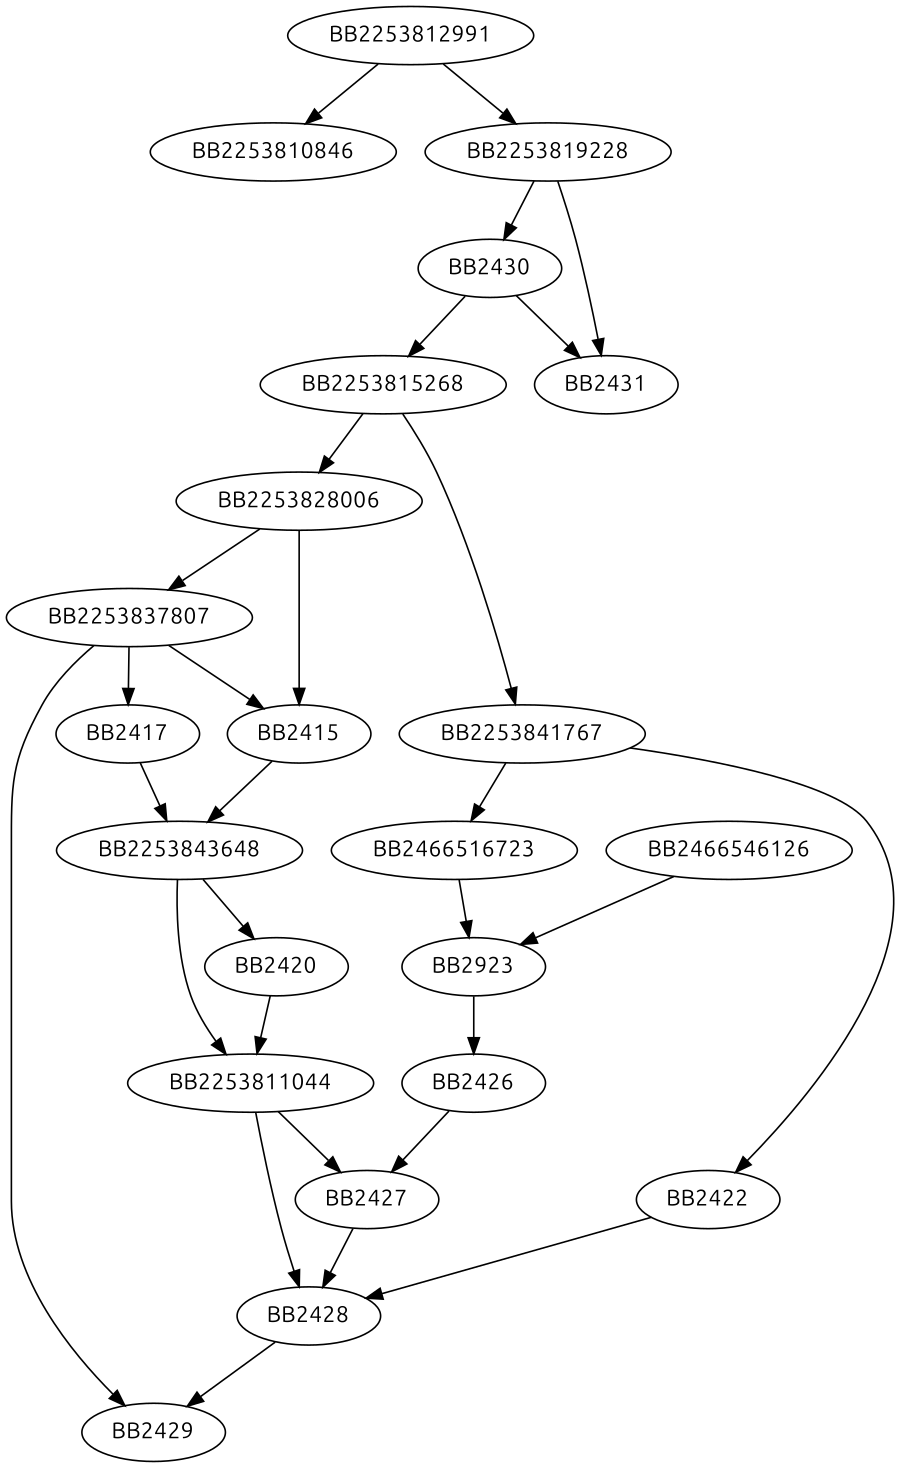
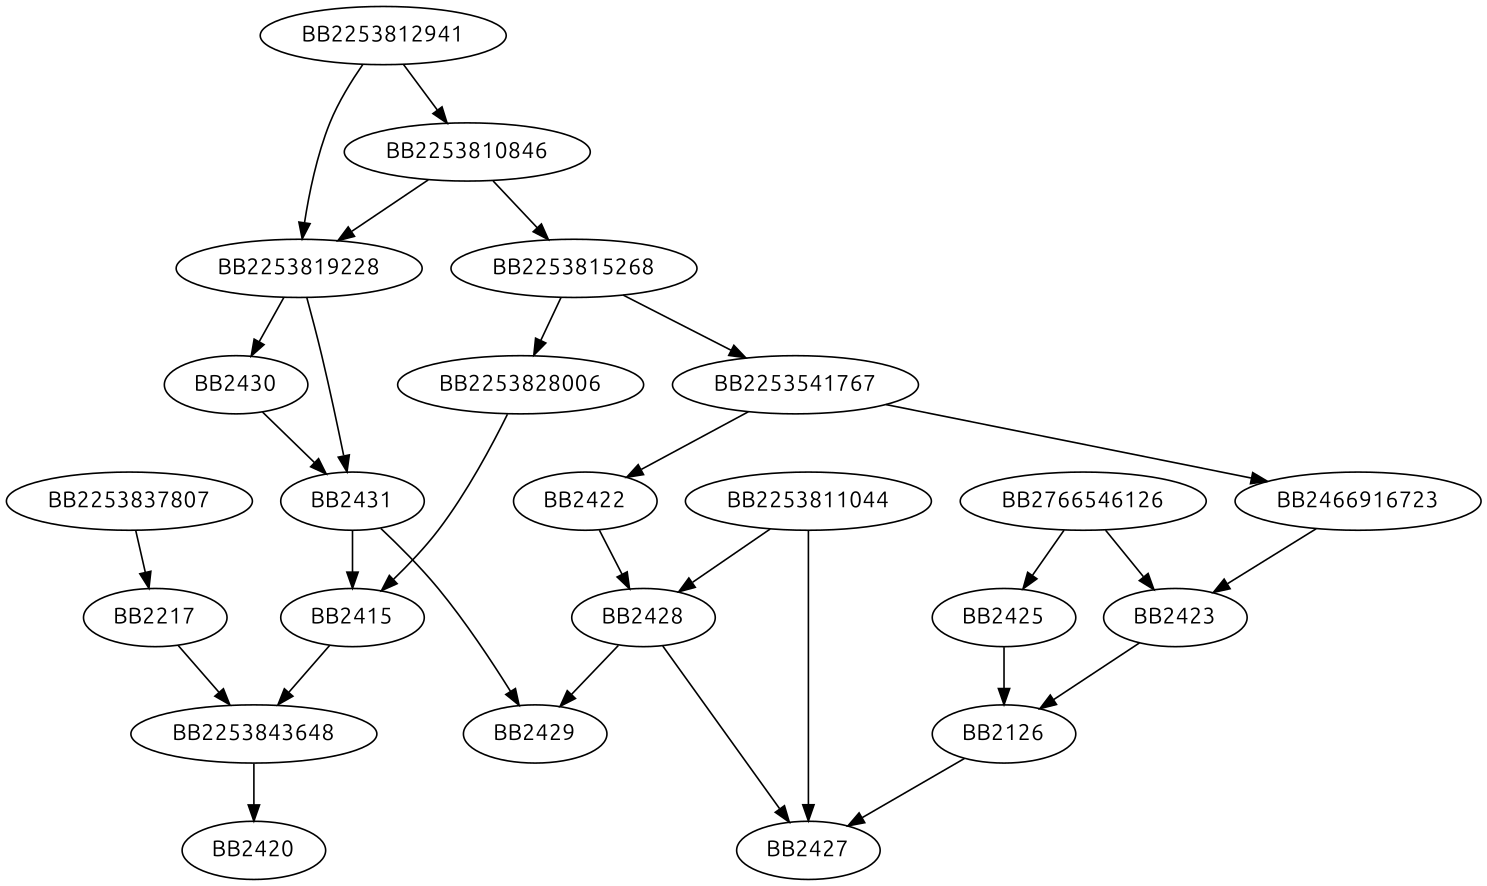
  digraph {
    fontname=Ubuntu
    node [fontname=Ubuntu]
    edge [fontname=Ubuntu]
-   BB2253812991
+   BB2253812991 [label=BB2253812941]
    BB2253810846
    BB2253819228
    BB2253815268
    BB2430
    BB2431
-   BB2253841767
+   BB2253841767 [label=BB2253541767]
    BB2253828006
    BB2429
-   BB2466516723
+   BB2466516723 [label=BB2466916723]
    BB2422
    BB2415
    BB2253837807
-   BB2423 [label=BB2923]
+   BB2423
    BB2428
    BB2253843648
-   BB2417
+   BB2417 [label=BB2217]
    BB2253811044
    BB2420
    BB2427
-   BB2426
-   BB2466546126
+   BB2426 [label=BB2126]
+   BB2466546126 [label=BB2766546126]
+   BB2425
    BB2253812991 -> BB2253810846
    BB2253812991 -> BB2253819228
-   BB2430 -> BB2253815268
+   BB2253810846 -> BB2253819228
+   BB2253810846 -> BB2253815268
    BB2253819228 -> BB2430
    BB2253819228 -> BB2431
    BB2253815268 -> BB2253841767
    BB2253815268 -> BB2253828006
    BB2430 -> BB2431
-   BB2253837807 -> BB2429
+   BB2431 -> BB2429
    BB2253841767 -> BB2466516723
    BB2253841767 -> BB2422
    BB2253828006 -> BB2415
-   BB2253828006 -> BB2253837807
    BB2466516723 -> BB2423
    BB2422 -> BB2428
    BB2415 -> BB2253843648
-   BB2253837807 -> BB2415
+   BB2431 -> BB2415
    BB2253837807 -> BB2417
    BB2423 -> BB2426
    BB2428 -> BB2429
-   BB2253843648 -> BB2253811044
    BB2253843648 -> BB2420
    BB2417 -> BB2253843648
    BB2253811044 -> BB2428
    BB2253811044 -> BB2427
-   BB2420 -> BB2253811044
-   BB2427 -> BB2428
+   BB2428 -> BB2427
    BB2426 -> BB2427
    BB2466546126 -> BB2423
+   BB2466546126 -> BB2425
+   BB2425 -> BB2426
  }
